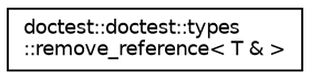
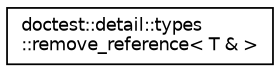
  digraph {
    rankdir=LR
-   n1 [color=black fillcolor=white fontname=Helvetica fontsize=10 height=0.2 label="doctest::doctest::types\l::remove_reference\< T & \>" shape=record style=filled width=0.4]
+   n1 [color=black fillcolor=white fontname=Helvetica fontsize=10 height=0.2 label="doctest::detail::types\l::remove_reference\< T & \>" shape=record style=filled width=0.4]
  }
